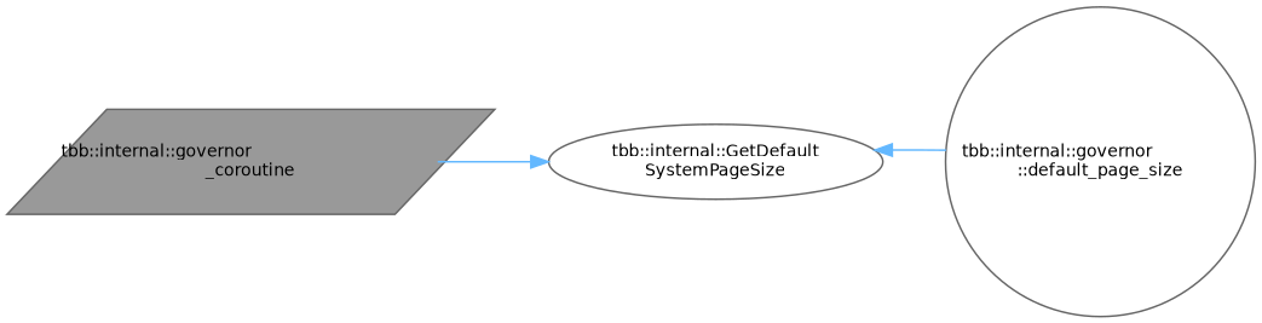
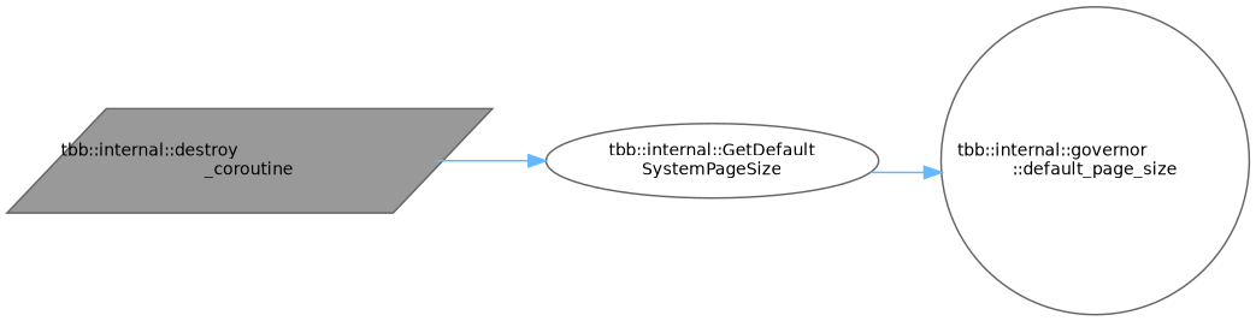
  digraph {
    rankdir=LR
    node [color=grey40 fillcolor=white fontname=Helvetica fontsize=10 style=filled]
    edge [color=steelblue1 fontname=Helvetica fontsize=10 labelfontname=Helvetica labelfontsize=10 style=solid]
-   n1 [color=gray40 fillcolor=grey60 fontcolor=black height=0.2 label="tbb::internal::governor\l_coroutine" shape=parallelogram width=0.4]
+   n1 [color=gray40 fillcolor=grey60 fontcolor=black height=0.2 label="tbb::internal::destroy\l_coroutine" shape=parallelogram width=0.4]
    n2 [height=0.2 label="tbb::internal::GetDefault\lSystemPageSize" shape=ellipse width=0.4]
    n3 [height=0.2 label="tbb::internal::governor\l::default_page_size" shape=circle width=0.4]
    n1 -> n2
-   n3 -> n2
+   n2 -> n3
  }
